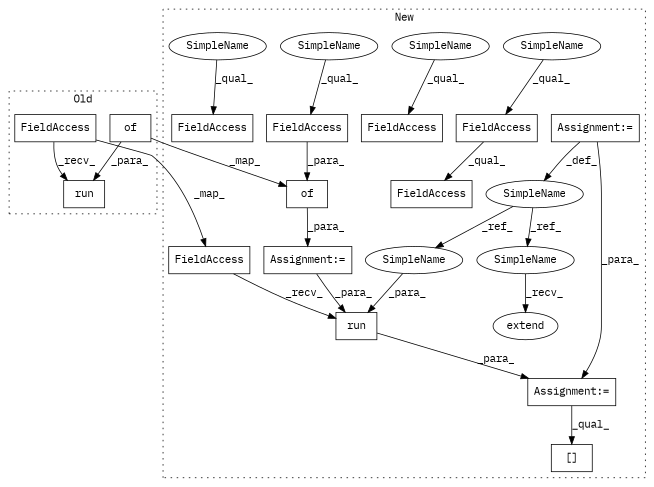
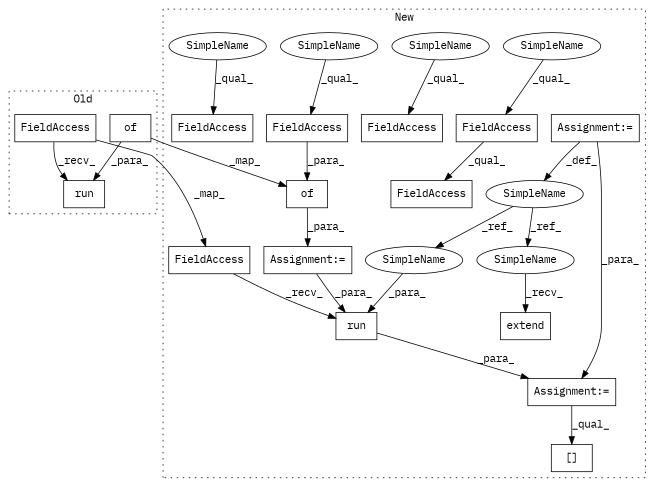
  digraph {
    fontname="IBM Plex Mono"
    node [a=22 l=4 s=3946 shape=box fontname="IBM Plex Mono"]
    edge [fontname="IBM Plex Mono"]
    n1 [a=32 l="4,1" label=run s="3397,3566"]
    n2 [l=12 label=FieldAccess s=3384]
    n3 [a=32 l="3,1" label=of s="3481,3565"]
-   n4 [a=32 l="7,1" label=extend s="4005,4054" shape=ellipse]
+   n4 [a=32 l="7,1" label=extend s="4005,4054"]
    n5 [a=42 l=7 label=SimpleName s=3842 shape=ellipse]
    n6 [a=32 l="4,1" label=run s="4514,4535"]
    n7 [a=7 l=1 label="Assignment:=" s=3849]
    n8 [a=7 l=1 label="Assignment:=" s=4500]
    n9 [l=12 label=FieldAccess s=4501]
    n10 [l=29 label=FieldAccess s=4235]
    n11 [a=2 l="8,1" label="[]" s="4572,4631"]
    n12 [a=32 l="3,1" label=of s="3698,3835"]
    n13 [l=21 label=FieldAccess]
    n14 [l=19 label=FieldAccess s=4373]
    n15 [l=44 label=FieldAccess]
    n16 [l=19 label=FieldAccess s=3701]
    n17 [a=7 l=1 label="Assignment:=" s=3693]
    n18 [a=42 l=7 label=SimpleName s=3997 shape=ellipse]
    n19 [a=42 l=7 label=SimpleName s=4518 shape=ellipse]
    n20 [a=42 label=SimpleName s=3701 shape=ellipse]
    n21 [a=42 label=SimpleName s=4373 shape=ellipse]
    n22 [a=42 label=SimpleName shape=ellipse]
    n23 [a=42 label=SimpleName s=4235 shape=ellipse]
    subgraph cluster_1 {
      label=Old
      style=dotted
      n1
      n2
      n3
    }
    subgraph cluster_2 {
      label=New
      style=dotted
      n4
      n5
      n6
      n7
      n8
      n9
      n10
      n11
      n12
      n13
      n14
      n15
      n16
      n17
      n18
      n19
      n20
      n21
      n22
      n23
    }
    n2 -> n1 [label=_recv_]
    n2 -> n9 [label=_map_]
    n3 -> n1 [label=_para_]
    n3 -> n12 [label=_map_]
    n5 -> n18 [label=_ref_]
    n5 -> n19 [label=_ref_]
    n6 -> n8 [label=_para_]
    n7 -> n5 [label=_def_]
    n7 -> n8 [label=_para_]
    n8 -> n11 [label=_qual_]
    n9 -> n6 [label=_recv_]
    n12 -> n17 [label=_para_]
    n13 -> n15 [label=_qual_]
    n16 -> n12 [label=_para_]
    n17 -> n6 [label=_para_]
    n18 -> n4 [label=_recv_]
    n19 -> n6 [label=_para_]
    n20 -> n16 [label=_qual_]
    n21 -> n14 [label=_qual_]
    n22 -> n13 [label=_qual_]
    n23 -> n10 [label=_qual_]
  }
